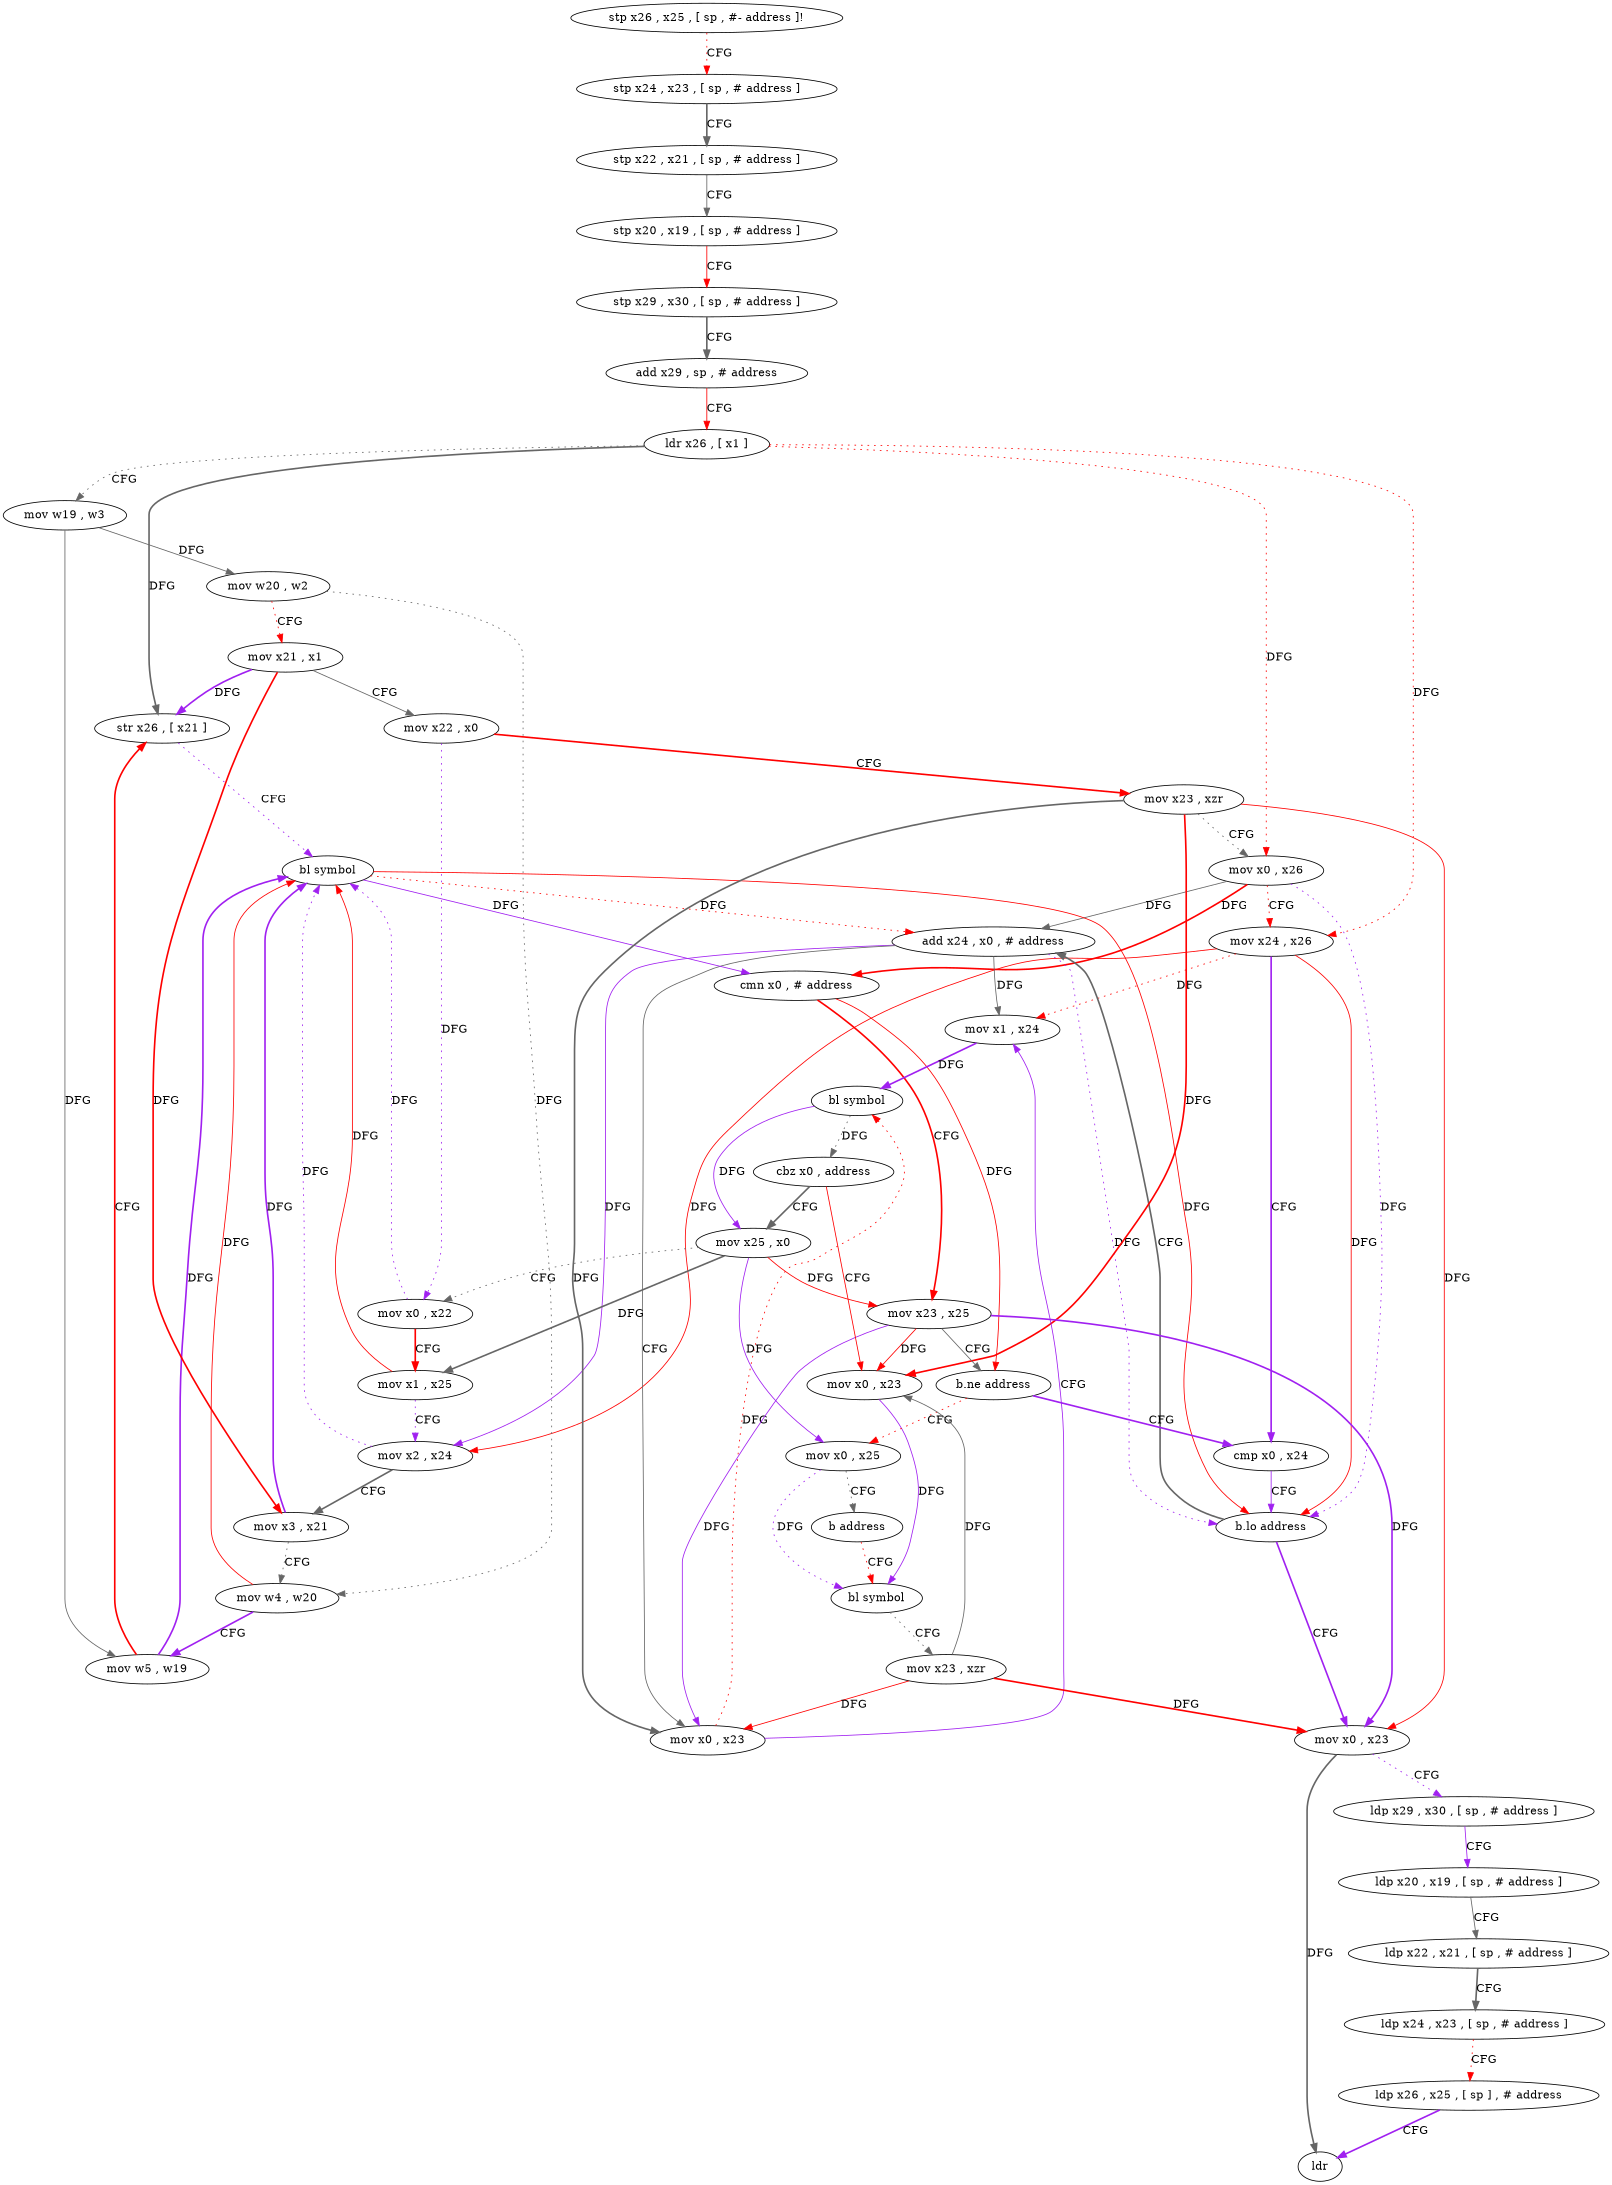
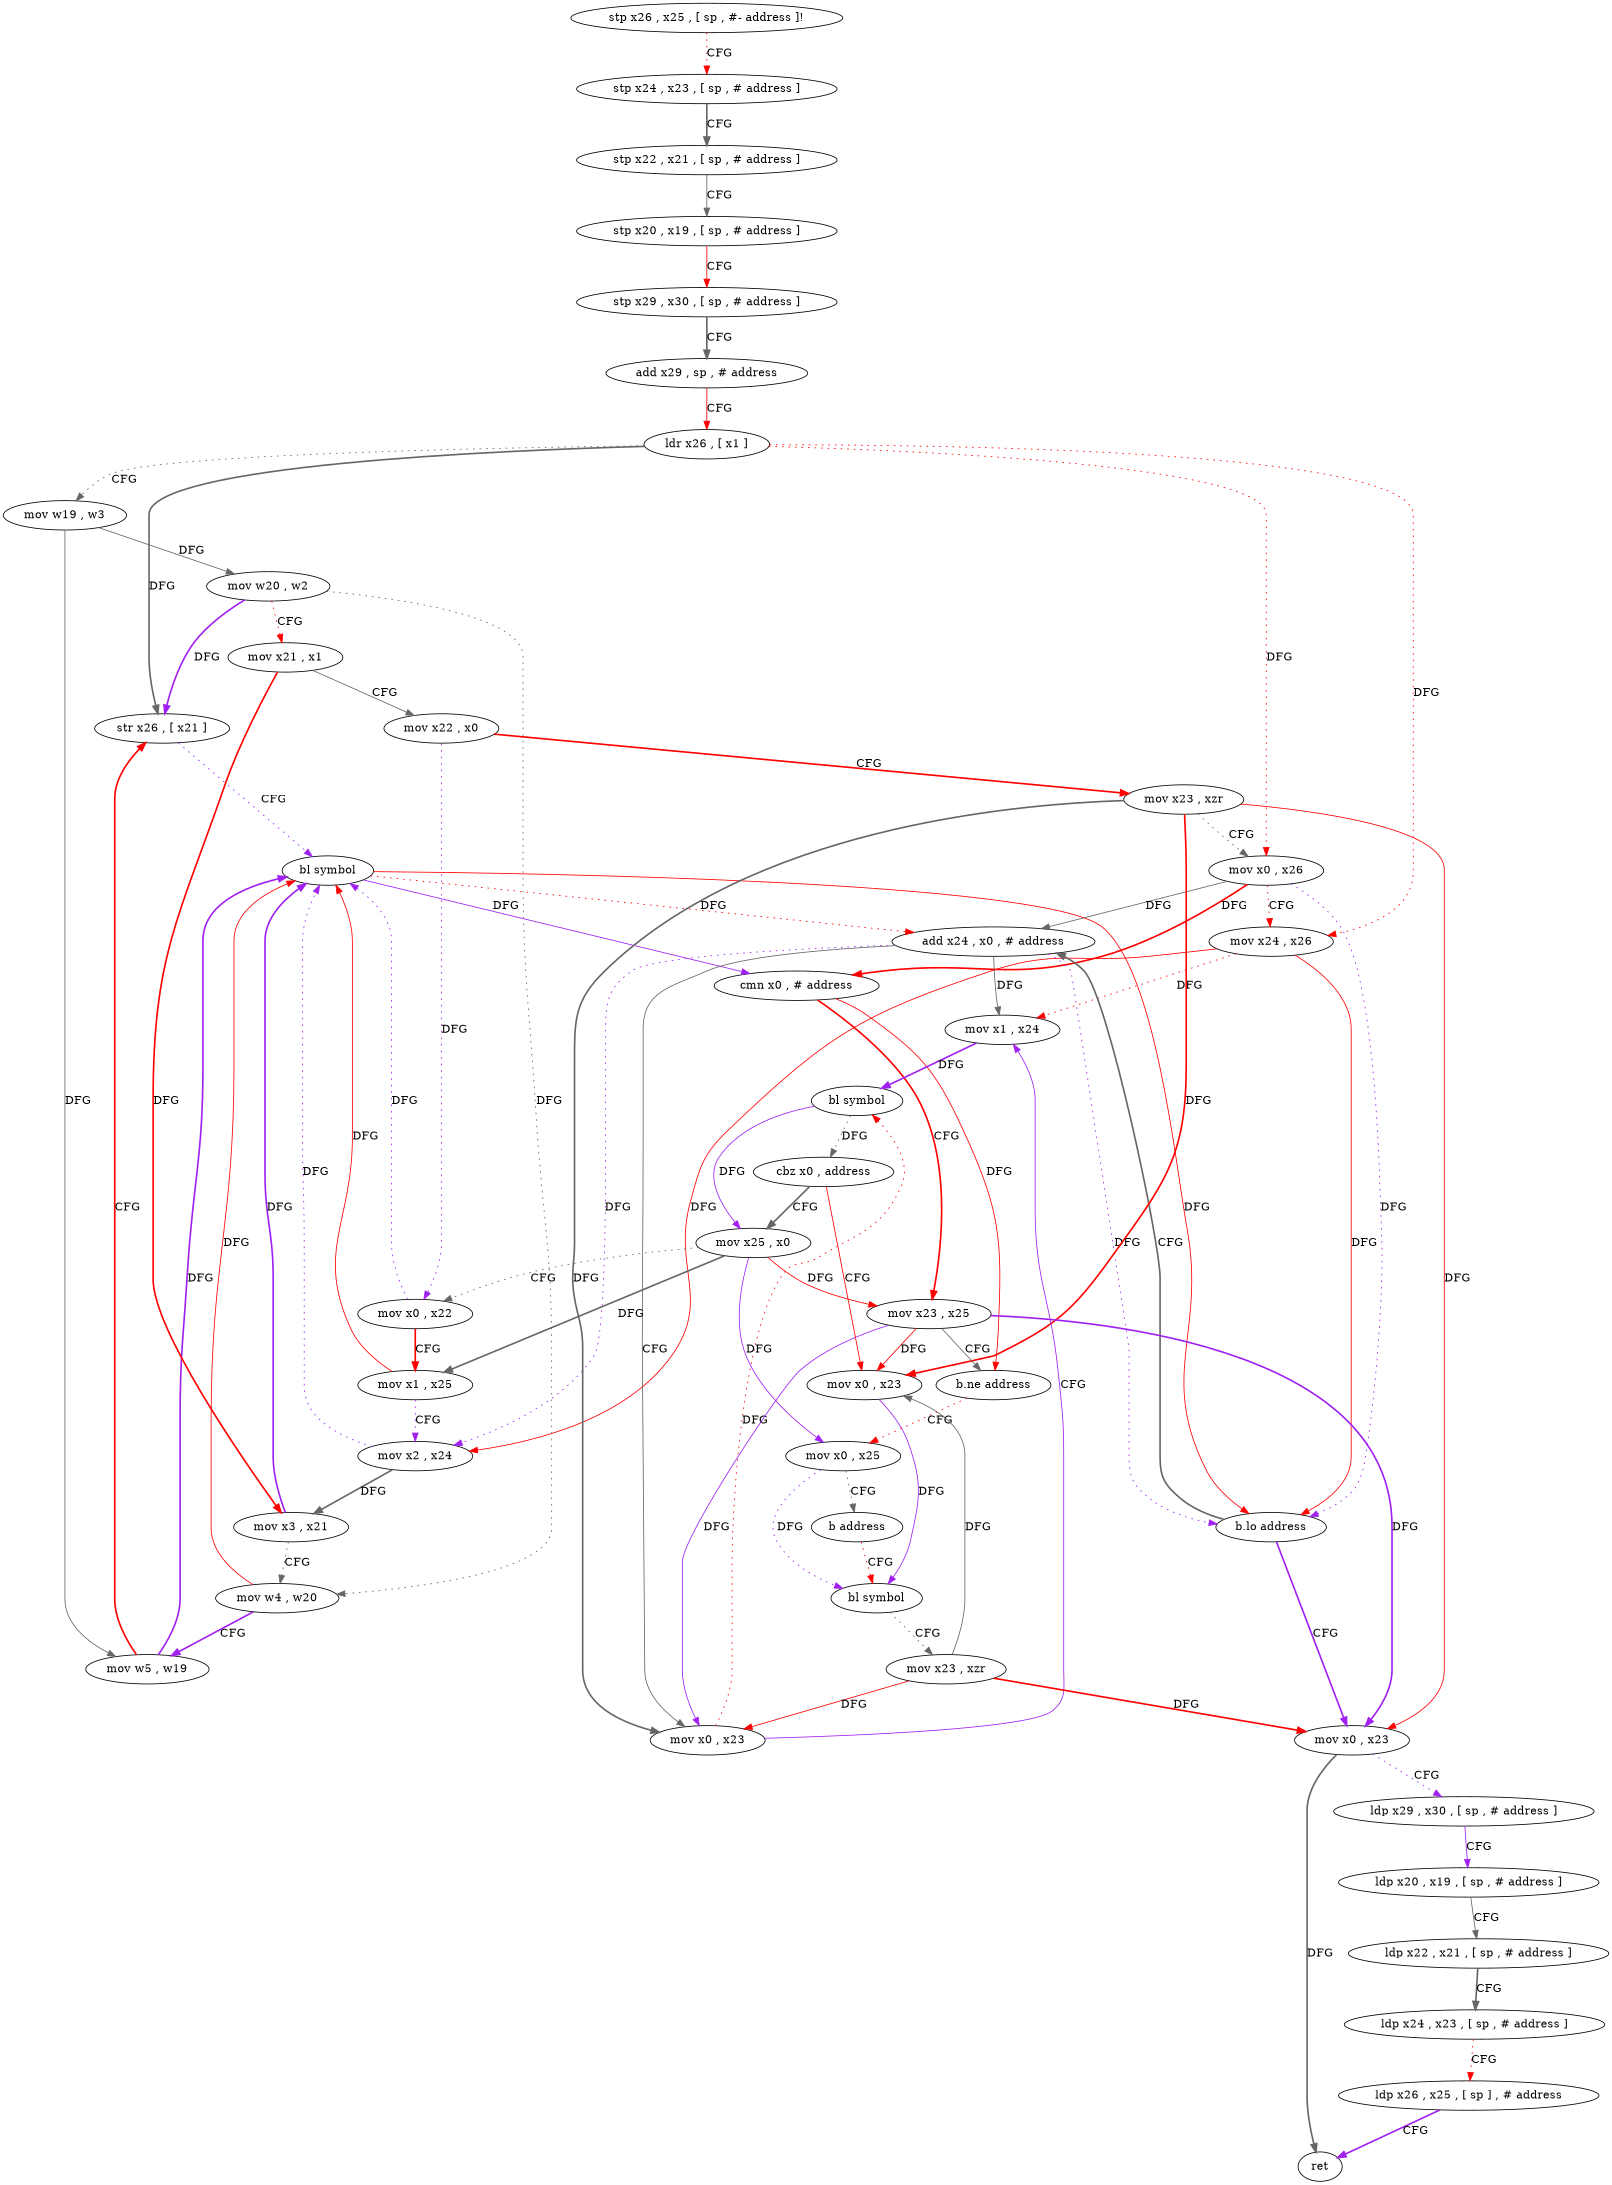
  digraph {
    edge [color=red style=solid]
    n1 [label="stp x26 , x25 , [ sp , #- address ]!"]
    n2 [label="stp x24 , x23 , [ sp , # address ]"]
    n3 [label="stp x22 , x21 , [ sp , # address ]"]
    n4 [label="stp x20 , x19 , [ sp , # address ]"]
    n5 [label="stp x29 , x30 , [ sp , # address ]"]
    n6 [label="add x29 , sp , # address"]
    n7 [label="ldr x26 , [ x1 ]"]
    n8 [label="mov w19 , w3"]
    n9 [label="mov x0 , x26"]
    n10 [label="mov x24 , x26"]
    n11 [label="str x26 , [ x21 ]"]
    n12 [label="mov w20 , w2"]
    n13 [label="mov w5 , w19"]
    n14 [label="add x24 , x0 , # address"]
    n15 [label="cmn x0 , # address"]
    n16 [label="b.lo address"]
-   n17 [label="cmp x0 , x24"]
    n18 [label="mov x1 , x24"]
    n19 [label="mov x2 , x24"]
    n20 [label="bl symbol"]
    n21 [label="mov x21 , x1"]
    n22 [label="mov w4 , w20"]
    n23 [label="mov x22 , x0"]
    n24 [label="mov x3 , x21"]
    n25 [label="mov x23 , xzr"]
    n26 [label="mov x0 , x22"]
    n27 [label="mov x0 , x23"]
    n28 [label="mov x0 , x23"]
    n29 [label="mov x0 , x23"]
    n30 [label="mov x1 , x25"]
    n31 [label="ldp x29 , x30 , [ sp , # address ]"]
-   n32 [label=ldr]
+   n32 [label=ret]
    n33 [label="bl symbol"]
    n34 [label="bl symbol"]
    n35 [label="mov x23 , x25"]
    n36 [label="b.ne address"]
    n37 [label="ldp x20 , x19 , [ sp , # address ]"]
    n38 [label="ldp x22 , x21 , [ sp , # address ]"]
    n39 [label="ldp x24 , x23 , [ sp , # address ]"]
    n40 [label="ldp x26 , x25 , [ sp ] , # address"]
    n41 [label="cbz x0 , address"]
    n42 [label="mov x25 , x0"]
    n43 [label="mov x0 , x25"]
    n44 [label="mov x23 , xzr"]
    n45 [label="b address"]
    n1 -> n2 [label=CFG style=dotted]
    n2 -> n3 [color=gray40 label=CFG style=bold]
    n3 -> n4 [color=gray40 label=CFG]
    n4 -> n5 [label=CFG]
    n5 -> n6 [color=gray40 label=CFG style=bold]
    n6 -> n7 [label=CFG]
    n7 -> n8 [color=gray40 label=CFG style=dotted]
    n7 -> n9 [label=DFG style=dotted]
    n7 -> n10 [label=DFG style=dotted]
    n7 -> n11 [color=gray40 label=DFG style=bold]
    n8 -> n12 [color=gray40 label=DFG]
    n8 -> n13 [color=gray40 label=DFG]
    n9 -> n10 [label=CFG style=dotted]
    n9 -> n14 [color=gray40 label=DFG]
    n9 -> n15 [label=DFG style=bold]
    n9 -> n16 [color=purple label=DFG style=dotted]
    n10 -> n16 [label=DFG]
-   n10 -> n17 [color=purple label=CFG style=bold]
    n10 -> n18 [label=DFG style=dotted]
    n10 -> n19 [label=DFG]
    n11 -> n20 [color=purple label=CFG style=dotted]
    n12 -> n21 [label=CFG style=dotted]
    n12 -> n22 [color=gray40 label=DFG style=dotted]
    n13 -> n11 [label=CFG style=bold]
    n13 -> n20 [color=purple label=DFG style=bold]
    n14 -> n16 [color=purple label=DFG style=dotted]
    n14 -> n18 [color=gray40 label=DFG]
-   n14 -> n19 [color=purple label=DFG]
+   n14 -> n19 [color=purple label=DFG style=dotted]
    n14 -> n28 [color=gray40 label=CFG]
    n15 -> n35 [label=CFG style=bold]
    n15 -> n36 [label=DFG]
    n16 -> n14 [color=gray40 label=CFG style=bold]
    n16 -> n27 [color=purple label=CFG style=bold]
-   n17 -> n16 [color=purple label=CFG]
    n18 -> n33 [color=purple label=DFG style=bold]
    n19 -> n20 [color=purple label=DFG style=dotted]
-   n19 -> n24 [color=gray40 label=CFG style=bold]
+   n19 -> n24 [color=gray40 label=DFG style=bold]
    n20 -> n14 [label=DFG style=dotted]
    n20 -> n15 [color=purple label=DFG]
    n20 -> n16 [label=DFG]
-   n21 -> n11 [color=purple label=DFG style=bold]
+   n12 -> n11 [color=purple label=DFG style=bold]
    n21 -> n23 [color=gray40 label=CFG]
    n21 -> n24 [label=DFG style=bold]
    n22 -> n13 [color=purple label=CFG style=bold]
    n22 -> n20 [label=DFG]
    n23 -> n25 [label=CFG style=bold]
    n23 -> n26 [color=purple label=DFG style=dotted]
    n24 -> n20 [color=purple label=DFG style=bold]
    n24 -> n22 [color=gray40 label=CFG style=dotted]
    n25 -> n9 [color=gray40 label=CFG style=dotted]
    n25 -> n27 [label=DFG]
    n25 -> n28 [color=gray40 label=DFG style=bold]
    n25 -> n29 [label=DFG style=bold]
    n26 -> n20 [color=purple label=DFG style=dotted]
    n26 -> n30 [label=CFG style=bold]
    n27 -> n31 [color=purple label=CFG style=dotted]
    n27 -> n32 [color=gray40 label=DFG style=bold]
    n28 -> n18 [color=purple label=CFG]
    n28 -> n33 [label=DFG style=dotted]
    n29 -> n34 [color=purple label=DFG]
    n30 -> n19 [color=purple label=CFG style=dotted]
    n30 -> n20 [label=DFG]
    n31 -> n37 [color=purple label=CFG]
    n33 -> n41 [color=gray40 label=DFG style=dotted]
    n33 -> n42 [color=purple label=DFG]
    n34 -> n44 [color=gray40 label=CFG style=dotted]
    n35 -> n27 [color=purple label=DFG style=bold]
    n35 -> n28 [color=purple label=DFG]
    n35 -> n29 [label=DFG]
    n35 -> n36 [color=gray40 label=CFG]
-   n36 -> n17 [color=purple label=CFG style=bold]
    n36 -> n43 [label=CFG style=dotted]
    n37 -> n38 [color=gray40 label=CFG]
    n38 -> n39 [color=gray40 label=CFG style=bold]
    n39 -> n40 [label=CFG style=dotted]
    n40 -> n32 [color=purple label=CFG style=bold]
    n41 -> n29 [label=CFG]
    n41 -> n42 [color=gray40 label=CFG style=bold]
    n42 -> n26 [color=gray40 label=CFG style=dotted]
    n42 -> n30 [color=gray40 label=DFG style=bold]
    n42 -> n35 [label=DFG]
    n42 -> n43 [color=purple label=DFG]
    n43 -> n34 [color=purple label=DFG style=dotted]
    n43 -> n45 [color=gray40 label=CFG style=dotted]
    n44 -> n27 [label=DFG style=bold]
    n44 -> n28 [label=DFG]
    n44 -> n29 [color=gray40 label=DFG]
    n45 -> n34 [label=CFG style=dotted]
  }
